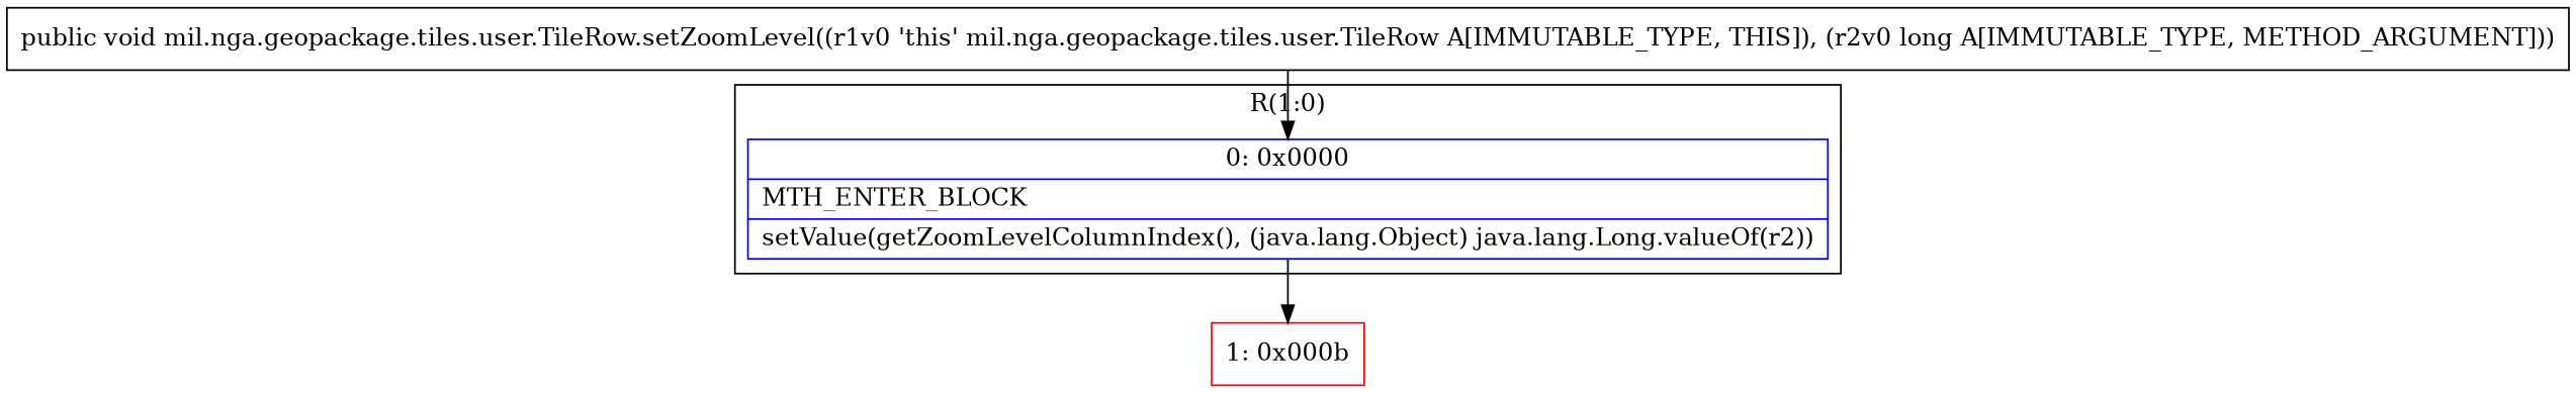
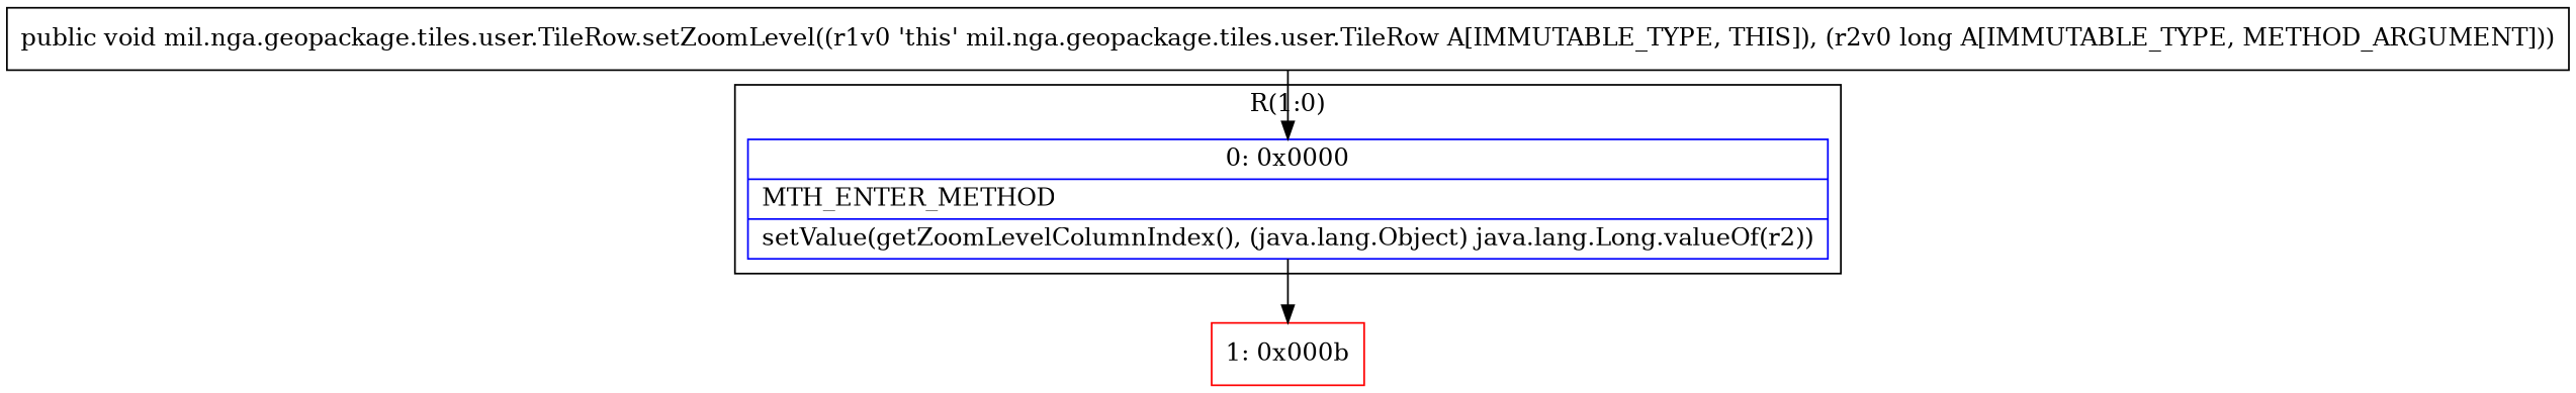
  digraph {
    node [shape=record]
-   n1 [color=blue label="{0\:\ 0x0000|MTH_ENTER_BLOCK\l|setValue(getZoomLevelColumnIndex(), (java.lang.Object) java.lang.Long.valueOf(r2))\l}"]
+   n1 [color=blue label="{0\:\ 0x0000|MTH_ENTER_METHOD\l|setValue(getZoomLevelColumnIndex(), (java.lang.Object) java.lang.Long.valueOf(r2))\l}"]
    n2 [color=red label="{1\:\ 0x000b}"]
    n3 [label="{public void mil.nga.geopackage.tiles.user.TileRow.setZoomLevel((r1v0 'this' mil.nga.geopackage.tiles.user.TileRow A[IMMUTABLE_TYPE, THIS]), (r2v0 long A[IMMUTABLE_TYPE, METHOD_ARGUMENT])) }"]
    subgraph cluster_1 {
      label="R(1:0)"
      n1
    }
    n1 -> n2
    n3 -> n1
  }
